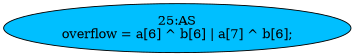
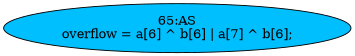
  strict digraph {
-   n1 [ast="<pyverilog.vparser.ast.Assign object at 0x7f605a9219d0>" def_var="['overflow']" fillcolor=deepskyblue label="25:AS\noverflow = a[6] ^ b[6] | a[7] ^ b[6];" statements="[]" style=filled typ=Assign use_var="['a', 'b', 'a', 'b']"]
+   n1 [ast="<pyverilog.vparser.ast.Assign object at 0x7f605a9219d0>" def_var="['overflow']" fillcolor=deepskyblue label="65:AS\noverflow = a[6] ^ b[6] | a[7] ^ b[6];" statements="[]" style=filled typ=Assign use_var="['a', 'b', 'a', 'b']"]
  }
